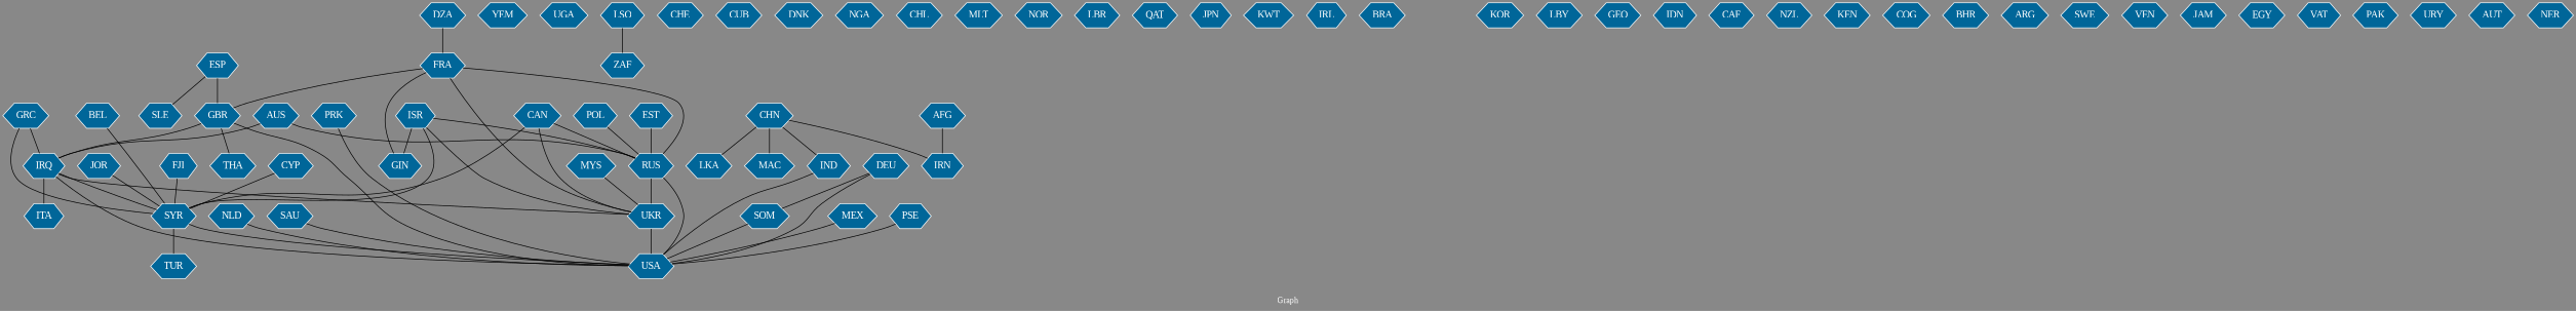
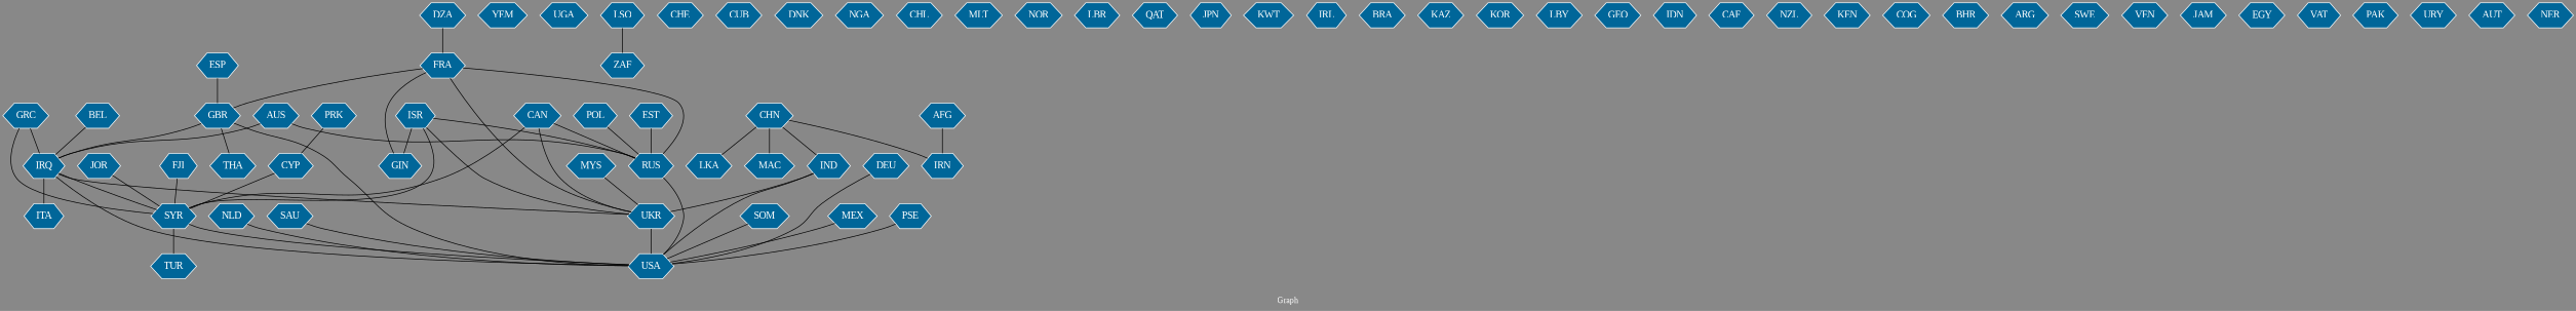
  graph {
    bgcolor="#888888"
    fontcolor=white
    fontname="Liberation Serif"
    fontsize=12
    label="Graph"
    node [color=white fillcolor="#006699" fontcolor=white fontname="Liberation Serif" shape=hexagon style=filled]
    edge [arrowhead=open color=black fontcolor=white fontname="Liberation Serif" fontsize=12 weight=1]
    n1 [label=USA]
    n2 [label=SYR]
    n3 [label=TUR]
    n4 [label=UKR]
    n5 [label=YEM]
    n6 [label=IRQ]
    n7 [label=ITA]
    n8 [label=RUS]
    n9 [label=UGA]
    n10 [label=IRN]
    n11 [label=GBR]
    n12 [label=THA]
    n13 [label=DEU]
    n14 [label=SOM]
    n15 [label=CAN]
    n16 [label=CHN]
    n17 [label=LKA]
    n18 [label=IND]
    n19 [label=MAC]
    n20 [label=ZAF]
    n21 [label=MEX]
    n22 [label=AFG]
    n23 [label=FRA]
    n24 [label=GIN]
-   n25 [label=SLE]
    n26 [label=CHE]
    n27 [label=CUB]
    n28 [label=GRC]
    n29 [label=DNK]
    n30 [label=NGA]
    n31 [label=JOR]
    n32 [label=ISR]
    n33 [label=PSE]
    n34 [label=CHL]
    n35 [label=MLT]
    n36 [label=AUS]
    n37 [label=NOR]
    n38 [label=LBR]
    n39 [label=QAT]
    n40 [label=NLD]
    n41 [label=JPN]
    n42 [label=KWT]
    n43 [label=PRK]
    n44 [label=IRL]
    n45 [label=DZA]
    n46 [label=POL]
    n47 [label=BRA]
+   n48 [label=KAZ]
    n49 [label=KOR]
    n50 [label=LBY]
    n51 [label=GEO]
    n52 [label=ESP]
    n53 [label=IDN]
    n54 [label=BEL]
    n55 [label=CAF]
    n56 [label=NZL]
    n57 [label=SAU]
    n58 [label=KEN]
    n59 [label=COG]
    n60 [label=BHR]
    n61 [label=ARG]
    n62 [label=MYS]
    n63 [label=LSO]
    n64 [label=SWE]
    n65 [label=VEN]
    n66 [label=FJI]
    n67 [label=JAM]
    n68 [label=EGY]
    n69 [label=VAT]
    n70 [label=CYP]
    n71 [label=PAK]
    n72 [label=URY]
    n73 [label=AUT]
    n74 [label=NER]
    n75 [label=EST]
    n2 -- n1 [weight=4]
    n2 -- n3 [weight=6]
    n4 -- n1 [weight=4]
    n6 -- n1 [weight=2]
    n6 -- n2 [weight=3]
    n6 -- n4
    n6 -- n7
    n8 -- n1
-   n8 -- n4 [weight=16]
+   n18 -- n4 [weight=16]
    n11 -- n1
    n11 -- n6
    n11 -- n12 [weight=2]
    n13 -- n1
-   n13 -- n14
    n14 -- n1
    n15 -- n2
    n15 -- n4
    n15 -- n8
    n16 -- n10
    n16 -- n17 [weight=2]
    n16 -- n18
    n16 -- n19 [weight=3]
    n18 -- n1 [weight=2]
    n21 -- n1
    n22 -- n10
    n23 -- n4
    n23 -- n8
    n23 -- n11
    n23 -- n24
    n28 -- n2
    n28 -- n6
    n31 -- n2
    n32 -- n2
    n32 -- n4
    n32 -- n8
    n32 -- n24 [weight=7]
    n33 -- n1
    n36 -- n6 [weight=2]
    n36 -- n8
    n40 -- n1
-   n43 -- n1
+   n43 -- n70
    n45 -- n23 [weight=4]
    n46 -- n8
    n52 -- n11 [weight=3]
-   n52 -- n25
-   n54 -- n2
+   n54 -- n6
    n57 -- n1
    n62 -- n4
    n63 -- n20
    n66 -- n2
    n70 -- n2
    n75 -- n8
  }
